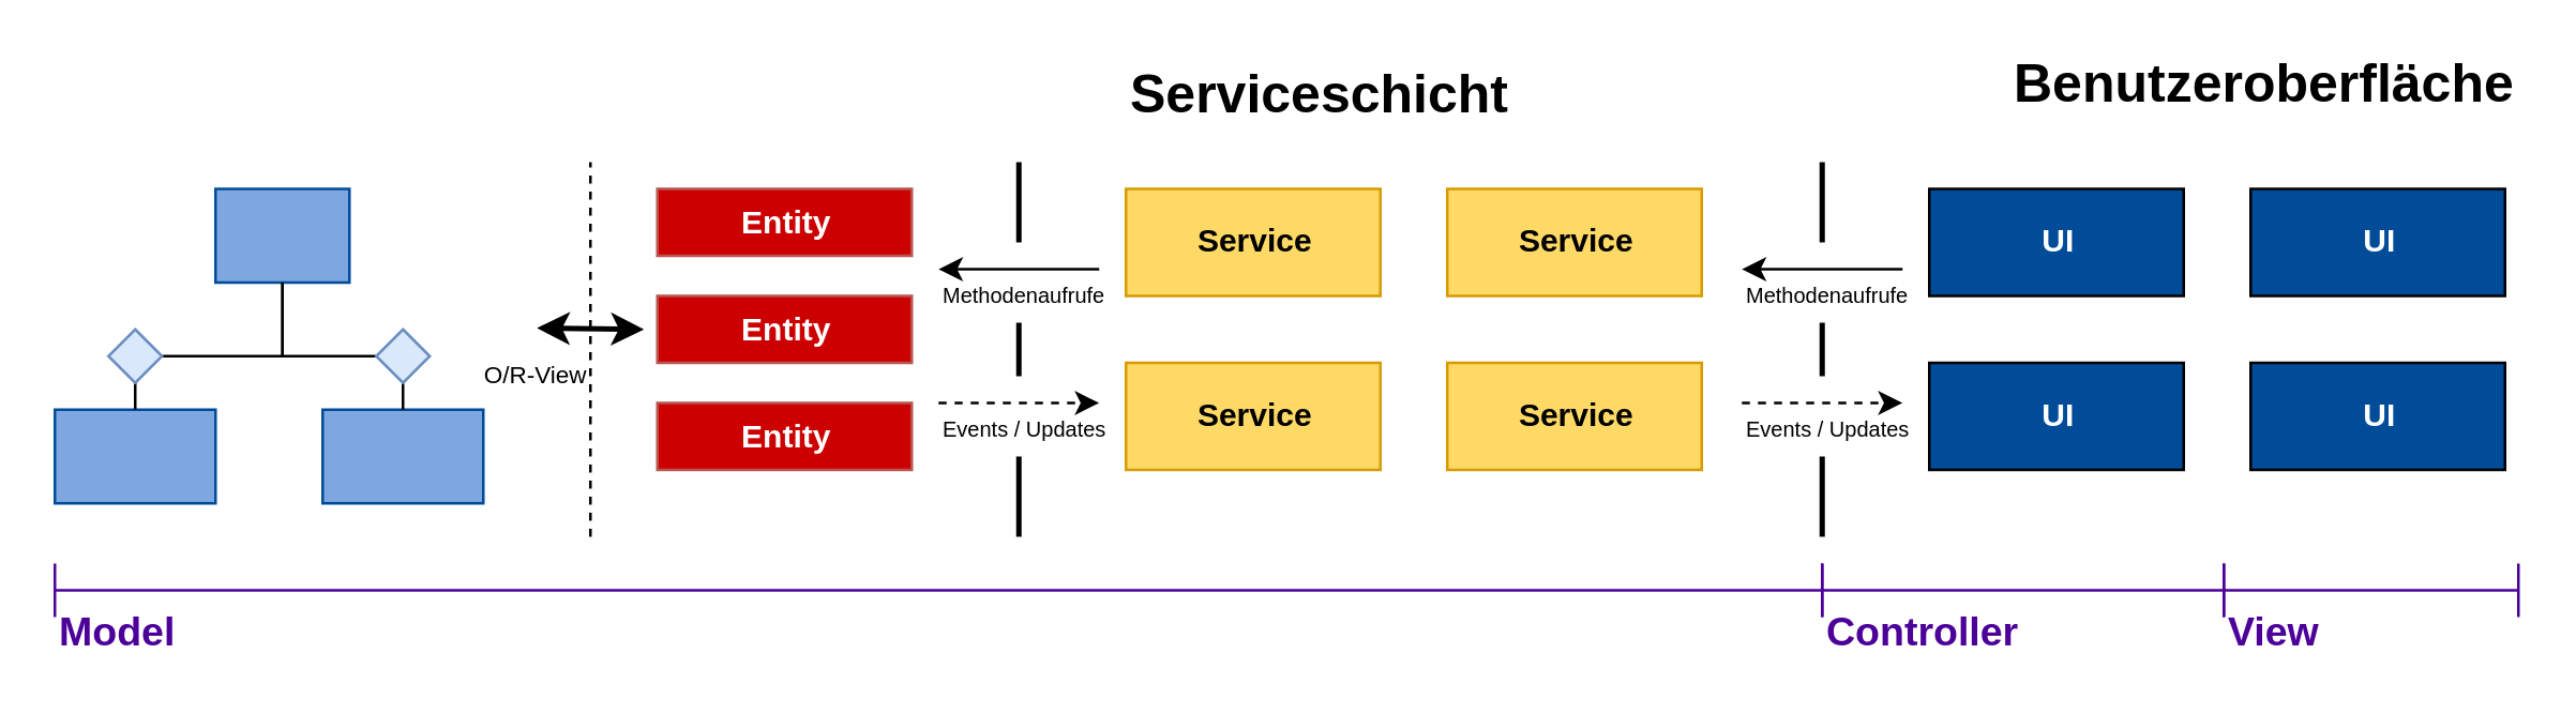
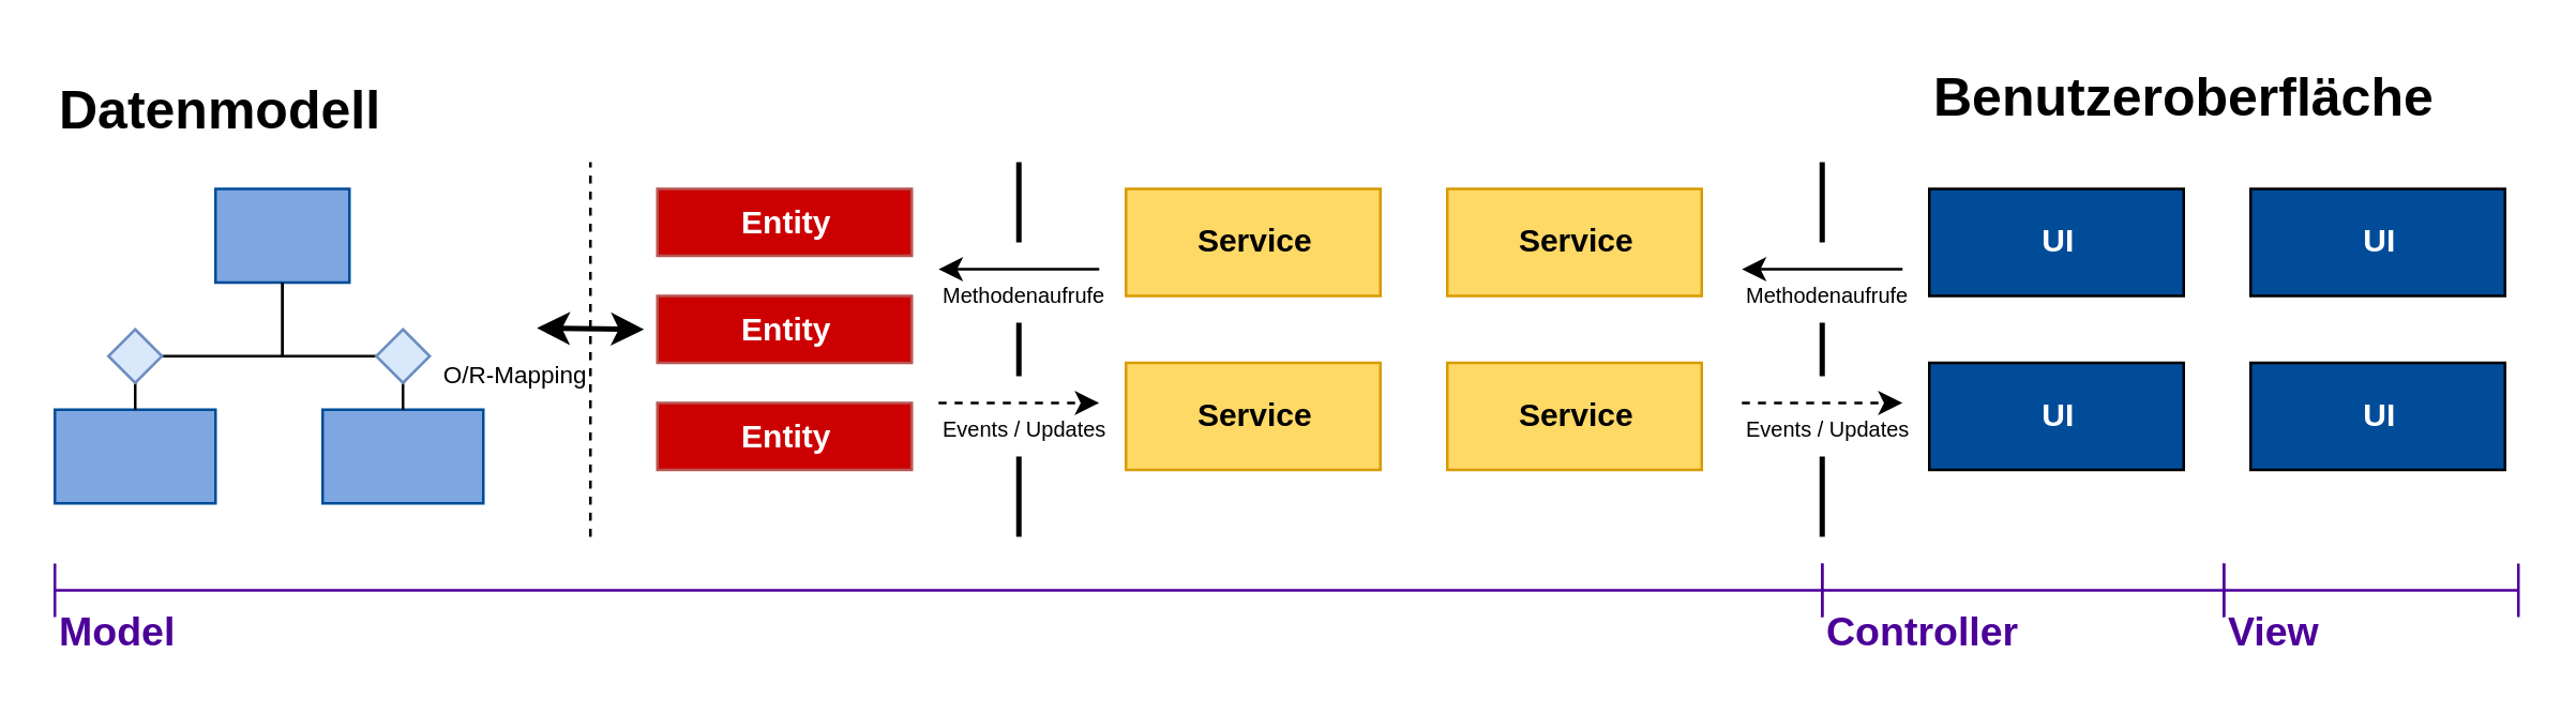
  <mxCell id="0" />
  <mxCell id="1" parent="0" />
  <mxCell id="2" value="" style="endArrow=none;html=1;rounded=0;fontSize=12;fontColor=#000000;strokeWidth=2;strokeColor=#000000;" parent="1" edge="1"><mxGeometry width="50" height="50" relative="1" as="geometry"><mxPoint x="380" y="90" as="sourcePoint" /><mxPoint x="380" y="60" as="targetPoint" /></mxGeometry></mxCell>
  <mxCell id="3" value="" style="rounded=0;whiteSpace=wrap;html=1;fillColor=#7EA6E0;strokeColor=#004C99;" parent="1" vertex="1"><mxGeometry x="80" y="70" width="50" height="35" as="geometry" /></mxCell>
  <mxCell id="4" value="" style="rounded=0;whiteSpace=wrap;html=1;fillColor=#7EA6E0;strokeColor=#004C99;" parent="1" vertex="1"><mxGeometry x="20" y="152.5" width="60" height="35" as="geometry" /></mxCell>
  <mxCell id="5" value="" style="rounded=0;whiteSpace=wrap;html=1;fillColor=#7EA6E0;strokeColor=#004C99;" parent="1" vertex="1"><mxGeometry x="120" y="152.5" width="60" height="35" as="geometry" /></mxCell>
  <mxCell id="6" style="edgeStyle=orthogonalEdgeStyle;rounded=0;orthogonalLoop=1;jettySize=auto;html=1;exitX=0.5;exitY=1;exitDx=0;exitDy=0;entryX=0.5;entryY=0;entryDx=0;entryDy=0;endArrow=none;endFill=0;" parent="1" source="8" target="5" edge="1"><mxGeometry relative="1" as="geometry" /></mxCell>
  <mxCell id="7" style="edgeStyle=orthogonalEdgeStyle;rounded=0;orthogonalLoop=1;jettySize=auto;html=1;exitX=0;exitY=0.5;exitDx=0;exitDy=0;entryX=0.5;entryY=1;entryDx=0;entryDy=0;fontSize=9;fontColor=#000000;endArrow=none;endFill=0;strokeWidth=1;" parent="1" source="8" target="3" edge="1"><mxGeometry relative="1" as="geometry" /></mxCell>
  <mxCell id="8" value="" style="rhombus;whiteSpace=wrap;html=1;fillColor=#dae8fc;strokeColor=#6c8ebf;" parent="1" vertex="1"><mxGeometry x="140" y="122.5" width="20" height="20" as="geometry" /></mxCell>
  <mxCell id="9" style="edgeStyle=orthogonalEdgeStyle;rounded=0;orthogonalLoop=1;jettySize=auto;html=1;exitX=0.5;exitY=1;exitDx=0;exitDy=0;entryX=0.5;entryY=0;entryDx=0;entryDy=0;endArrow=none;endFill=0;" parent="1" source="11" target="4" edge="1"><mxGeometry relative="1" as="geometry" /></mxCell>
  <mxCell id="10" style="edgeStyle=orthogonalEdgeStyle;rounded=0;orthogonalLoop=1;jettySize=auto;html=1;entryX=0.5;entryY=1;entryDx=0;entryDy=0;fontSize=9;fontColor=#000000;endArrow=none;endFill=0;strokeWidth=1;" parent="1" source="11" target="3" edge="1"><mxGeometry relative="1" as="geometry" /></mxCell>
  <mxCell id="11" value="" style="rhombus;whiteSpace=wrap;html=1;fillColor=#dae8fc;strokeColor=#6c8ebf;" parent="1" vertex="1"><mxGeometry x="40" y="122.5" width="20" height="20" as="geometry" /></mxCell>
+ <mxCell id="12" value="&lt;div style=&quot;font-size: 20px&quot;&gt;&lt;font style=&quot;font-size: 20px&quot;&gt;&lt;b&gt;Datenmodell&lt;/b&gt;&lt;/font&gt;&lt;/div&gt;" style="text;html=1;align=left;verticalAlign=middle;resizable=0;points=[];autosize=1;strokeColor=none;fillColor=none;" parent="1" vertex="1"><mxGeometry x="20" y="30" width="140" height="20" as="geometry" /></mxCell>
  <mxCell id="13" value="" style="endArrow=none;dashed=1;html=1;rounded=0;fontSize=12;" parent="1" edge="1"><mxGeometry width="50" height="50" relative="1" as="geometry"><mxPoint x="220" y="200" as="sourcePoint" /><mxPoint x="220" y="60" as="targetPoint" /></mxGeometry></mxCell>
  <mxCell id="14" value="Entity" style="html=1;fontSize=12;strokeColor=#b85450;fillColor=#CC0000;fontColor=#FFFFFF;fontStyle=1" parent="1" vertex="1"><mxGeometry x="245" y="70" width="95" height="25" as="geometry" /></mxCell>
  <mxCell id="15" value="" style="endArrow=classic;startArrow=classic;html=1;rounded=0;fontSize=12;fontColor=#FFFFFF;strokeWidth=2;" parent="1" edge="1"><mxGeometry width="50" height="50" relative="1" as="geometry"><mxPoint x="240" y="122.5" as="sourcePoint" /><mxPoint x="200" y="122" as="targetPoint" /></mxGeometry></mxCell>
- <mxCell id="16" value="O/R-View" style="text;html=1;align=right;verticalAlign=middle;resizable=0;points=[];autosize=1;strokeColor=none;fillColor=none;fontSize=9;fontColor=#000000;" parent="1" vertex="1"><mxGeometry x="150" y="130" width="70" height="20" as="geometry" /></mxCell>
- <mxCell id="17" value="&lt;div&gt;Serviceschicht&lt;span style=&quot;font-weight: normal ; font-size: 18px&quot;&gt;&lt;br&gt;&lt;/span&gt;&lt;/div&gt;" style="text;html=1;align=left;verticalAlign=middle;resizable=0;points=[];autosize=1;strokeColor=none;fillColor=none;fontStyle=1;fontSize=20;" parent="1" vertex="1"><mxGeometry x="420" y="20" width="160" height="30" as="geometry" /></mxCell>
+ <mxCell id="16" value="O/R-Mapping" style="text;html=1;align=right;verticalAlign=middle;resizable=0;points=[];autosize=1;strokeColor=none;fillColor=none;fontSize=9;fontColor=#000000;" parent="1" vertex="1"><mxGeometry x="150" y="130" width="70" height="20" as="geometry" /></mxCell>
  <mxCell id="18" value="Service" style="html=1;fontSize=12;strokeColor=#d79b00;fillColor=#FFD966;fontStyle=1" parent="1" vertex="1"><mxGeometry x="420" y="70" width="95" height="40" as="geometry" /></mxCell>
  <mxCell id="19" value="Service" style="html=1;fontSize=12;strokeColor=#d79b00;fillColor=#FFD966;fontStyle=1" parent="1" vertex="1"><mxGeometry x="420" y="135" width="95" height="40" as="geometry" /></mxCell>
  <mxCell id="20" value="Service" style="html=1;fontSize=12;strokeColor=#d79b00;fillColor=#FFD966;fontStyle=1" parent="1" vertex="1"><mxGeometry x="540" y="70" width="95" height="40" as="geometry" /></mxCell>
  <mxCell id="21" value="Service" style="html=1;fontSize=12;strokeColor=#d79b00;fillColor=#FFD966;fontStyle=1" parent="1" vertex="1"><mxGeometry x="540" y="135" width="95" height="40" as="geometry" /></mxCell>
- <mxCell id="22" value="Benutzeroberfläche" style="text;html=1;align=left;verticalAlign=middle;resizable=0;points=[];autosize=1;strokeColor=none;fillColor=none;fontStyle=1;fontSize=20;" parent="1" vertex="1"><mxGeometry x="750" y="15" width="200" height="30" as="geometry" /></mxCell>
+ <mxCell id="22" value="Benutzeroberfläche" style="text;html=1;align=left;verticalAlign=middle;resizable=0;points=[];autosize=1;strokeColor=none;fillColor=none;fontStyle=1;fontSize=20;" parent="1" vertex="1"><mxGeometry x="720" y="20" width="200" height="30" as="geometry" /></mxCell>
  <mxCell id="23" value="UI" style="html=1;fontSize=12;strokeColor=#000000;fillColor=#004C99;fontStyle=1;fontColor=#FFFFFF;" parent="1" vertex="1"><mxGeometry x="720" y="70" width="95" height="40" as="geometry" /></mxCell>
  <mxCell id="24" value="UI" style="html=1;fontSize=12;strokeColor=#000000;fillColor=#004C99;fontStyle=1;fontColor=#FFFFFF;" parent="1" vertex="1"><mxGeometry x="720" y="135" width="95" height="40" as="geometry" /></mxCell>
  <mxCell id="25" value="UI" style="html=1;fontSize=12;strokeColor=#000000;fillColor=#004C99;fontStyle=1;fontColor=#FFFFFF;" parent="1" vertex="1"><mxGeometry x="840" y="70" width="95" height="40" as="geometry" /></mxCell>
  <mxCell id="26" value="UI" style="html=1;fontSize=12;strokeColor=#000000;fillColor=#004C99;fontStyle=1;fontColor=#FFFFFF;" parent="1" vertex="1"><mxGeometry x="840" y="135" width="95" height="40" as="geometry" /></mxCell>
  <mxCell id="27" value="" style="endArrow=classic;html=1;rounded=0;fontSize=9;fontColor=#FFFFFF;strokeWidth=1;" parent="1" edge="1"><mxGeometry width="50" height="50" relative="1" as="geometry"><mxPoint x="410" y="100" as="sourcePoint" /><mxPoint x="350" y="100" as="targetPoint" /></mxGeometry></mxCell>
  <mxCell id="28" value="" style="endArrow=classic;html=1;rounded=0;fontSize=9;fontColor=#FFFFFF;strokeWidth=1;" parent="1" edge="1"><mxGeometry width="50" height="50" relative="1" as="geometry"><mxPoint x="710" y="100" as="sourcePoint" /><mxPoint x="650" y="100" as="targetPoint" /></mxGeometry></mxCell>
  <mxCell id="29" value="" style="endArrow=classic;html=1;rounded=0;fontSize=9;fontColor=#FFFFFF;strokeWidth=1;dashed=1;" parent="1" edge="1"><mxGeometry width="50" height="50" relative="1" as="geometry"><mxPoint x="350" y="150" as="sourcePoint" /><mxPoint x="410" y="150" as="targetPoint" /></mxGeometry></mxCell>
  <mxCell id="30" value="" style="endArrow=classic;html=1;rounded=0;fontSize=9;fontColor=#FFFFFF;strokeWidth=1;dashed=1;" parent="1" edge="1"><mxGeometry width="50" height="50" relative="1" as="geometry"><mxPoint x="650" y="150" as="sourcePoint" /><mxPoint x="710" y="150" as="targetPoint" /></mxGeometry></mxCell>
  <mxCell id="31" value="&lt;div style=&quot;font-size: 8px;&quot; align=&quot;left&quot;&gt;Methodenaufrufe&lt;/div&gt;" style="text;html=1;align=left;verticalAlign=middle;resizable=0;points=[];autosize=1;strokeColor=none;fillColor=none;fontSize=8;fontColor=#000000;" parent="1" vertex="1"><mxGeometry x="350" y="100" width="80" height="20" as="geometry" /></mxCell>
  <mxCell id="32" value="&lt;div style=&quot;font-size: 8px;&quot; align=&quot;left&quot;&gt;Methodenaufrufe&lt;/div&gt;" style="text;html=1;align=left;verticalAlign=middle;resizable=0;points=[];autosize=1;strokeColor=none;fillColor=none;fontSize=8;fontColor=#000000;" parent="1" vertex="1"><mxGeometry x="650" y="100" width="80" height="20" as="geometry" /></mxCell>
  <mxCell id="33" value="Events / Updates" style="text;html=1;align=left;verticalAlign=middle;resizable=0;points=[];autosize=1;strokeColor=none;fillColor=none;fontSize=8;fontColor=#000000;" parent="1" vertex="1"><mxGeometry x="350" y="150" width="80" height="20" as="geometry" /></mxCell>
  <mxCell id="34" value="Events / Updates" style="text;html=1;align=left;verticalAlign=middle;resizable=0;points=[];autosize=1;strokeColor=none;fillColor=none;fontSize=8;fontColor=#000000;" parent="1" vertex="1"><mxGeometry x="650" y="150" width="80" height="20" as="geometry" /></mxCell>
  <mxCell id="35" value="Entity" style="html=1;fontSize=12;strokeColor=#b85450;fillColor=#CC0000;fontColor=#FFFFFF;fontStyle=1" parent="1" vertex="1"><mxGeometry x="245" y="110" width="95" height="25" as="geometry" /></mxCell>
  <mxCell id="36" value="Entity" style="html=1;fontSize=12;strokeColor=#b85450;fillColor=#CC0000;fontColor=#FFFFFF;fontStyle=1" parent="1" vertex="1"><mxGeometry x="245" y="150" width="95" height="25" as="geometry" /></mxCell>
  <mxCell id="37" value="" style="endArrow=none;html=1;rounded=0;fontSize=12;fontColor=#000000;strokeWidth=2;strokeColor=#000000;" parent="1" edge="1"><mxGeometry width="50" height="50" relative="1" as="geometry"><mxPoint x="380" y="200" as="sourcePoint" /><mxPoint x="380" y="170" as="targetPoint" /></mxGeometry></mxCell>
  <mxCell id="38" value="" style="endArrow=none;html=1;rounded=0;fontSize=12;fontColor=#000000;strokeWidth=2;strokeColor=#000000;" parent="1" edge="1"><mxGeometry width="50" height="50" relative="1" as="geometry"><mxPoint x="380" y="140" as="sourcePoint" /><mxPoint x="380" y="120" as="targetPoint" /><Array as="points"><mxPoint x="380" y="130" /></Array></mxGeometry></mxCell>
  <mxCell id="39" value="" style="endArrow=none;html=1;rounded=0;fontSize=12;fontColor=#000000;strokeWidth=2;strokeColor=#000000;" parent="1" edge="1"><mxGeometry width="50" height="50" relative="1" as="geometry"><mxPoint x="680" y="90" as="sourcePoint" /><mxPoint x="680" y="60" as="targetPoint" /></mxGeometry></mxCell>
  <mxCell id="40" value="" style="endArrow=none;html=1;rounded=0;fontSize=12;fontColor=#000000;strokeWidth=2;strokeColor=#000000;" parent="1" edge="1"><mxGeometry width="50" height="50" relative="1" as="geometry"><mxPoint x="680" y="200" as="sourcePoint" /><mxPoint x="680" y="170" as="targetPoint" /></mxGeometry></mxCell>
  <mxCell id="41" value="" style="endArrow=none;html=1;rounded=0;fontSize=12;fontColor=#000000;strokeWidth=2;strokeColor=#000000;" parent="1" edge="1"><mxGeometry width="50" height="50" relative="1" as="geometry"><mxPoint x="680" y="140" as="sourcePoint" /><mxPoint x="680" y="120" as="targetPoint" /><Array as="points"><mxPoint x="680" y="130" /></Array></mxGeometry></mxCell>
  <mxCell id="42" value="&lt;font style=&quot;font-size: 15px;&quot;&gt;Model&lt;/font&gt;" style="text;html=1;align=left;verticalAlign=middle;resizable=0;points=[];autosize=1;strokeColor=none;fillColor=none;fontSize=15;fontColor=#4C0099;fontStyle=1" parent="1" vertex="1"><mxGeometry x="20" y="225" width="60" height="20" as="geometry" /></mxCell>
  <mxCell id="43" value="" style="shape=crossbar;whiteSpace=wrap;html=1;rounded=1;fontSize=9;strokeColor=#4C0099;fillColor=#e1d5e7;" parent="1" vertex="1"><mxGeometry x="20" y="210" width="660" height="20" as="geometry" /></mxCell>
  <mxCell id="44" value="" style="shape=crossbar;whiteSpace=wrap;html=1;rounded=1;fontSize=9;strokeColor=#4C0099;fillColor=#e1d5e7;" parent="1" vertex="1"><mxGeometry x="680" y="210" width="150" height="20" as="geometry" /></mxCell>
  <mxCell id="45" value="" style="shape=crossbar;whiteSpace=wrap;html=1;rounded=1;fontSize=9;strokeColor=#4C0099;fillColor=#e1d5e7;" parent="1" vertex="1"><mxGeometry x="830" y="210" width="110" height="20" as="geometry" /></mxCell>
  <mxCell id="46" value="Controller" style="text;html=1;align=left;verticalAlign=middle;resizable=0;points=[];autosize=1;strokeColor=none;fillColor=none;fontSize=15;fontColor=#4C0099;fontStyle=1" parent="1" vertex="1"><mxGeometry x="680" y="225" width="90" height="20" as="geometry" /></mxCell>
  <mxCell id="47" value="View" style="text;html=1;align=left;verticalAlign=middle;resizable=0;points=[];autosize=1;strokeColor=none;fillColor=none;fontSize=15;fontColor=#4C0099;fontStyle=1" parent="1" vertex="1"><mxGeometry x="830" y="225" width="50" height="20" as="geometry" /></mxCell>
